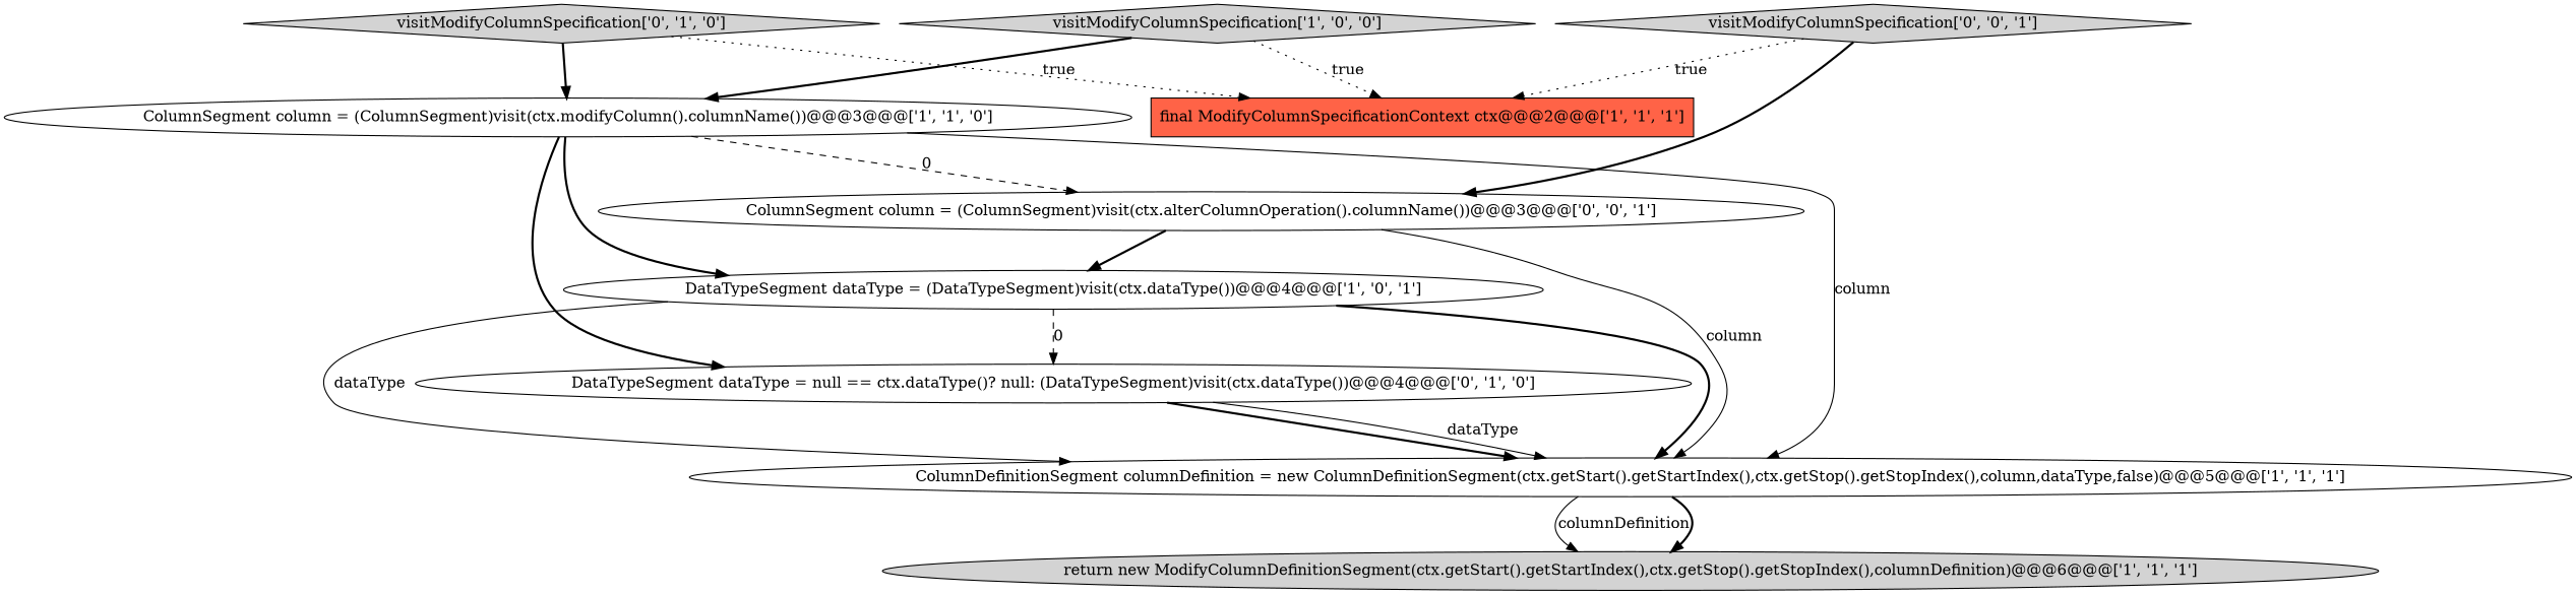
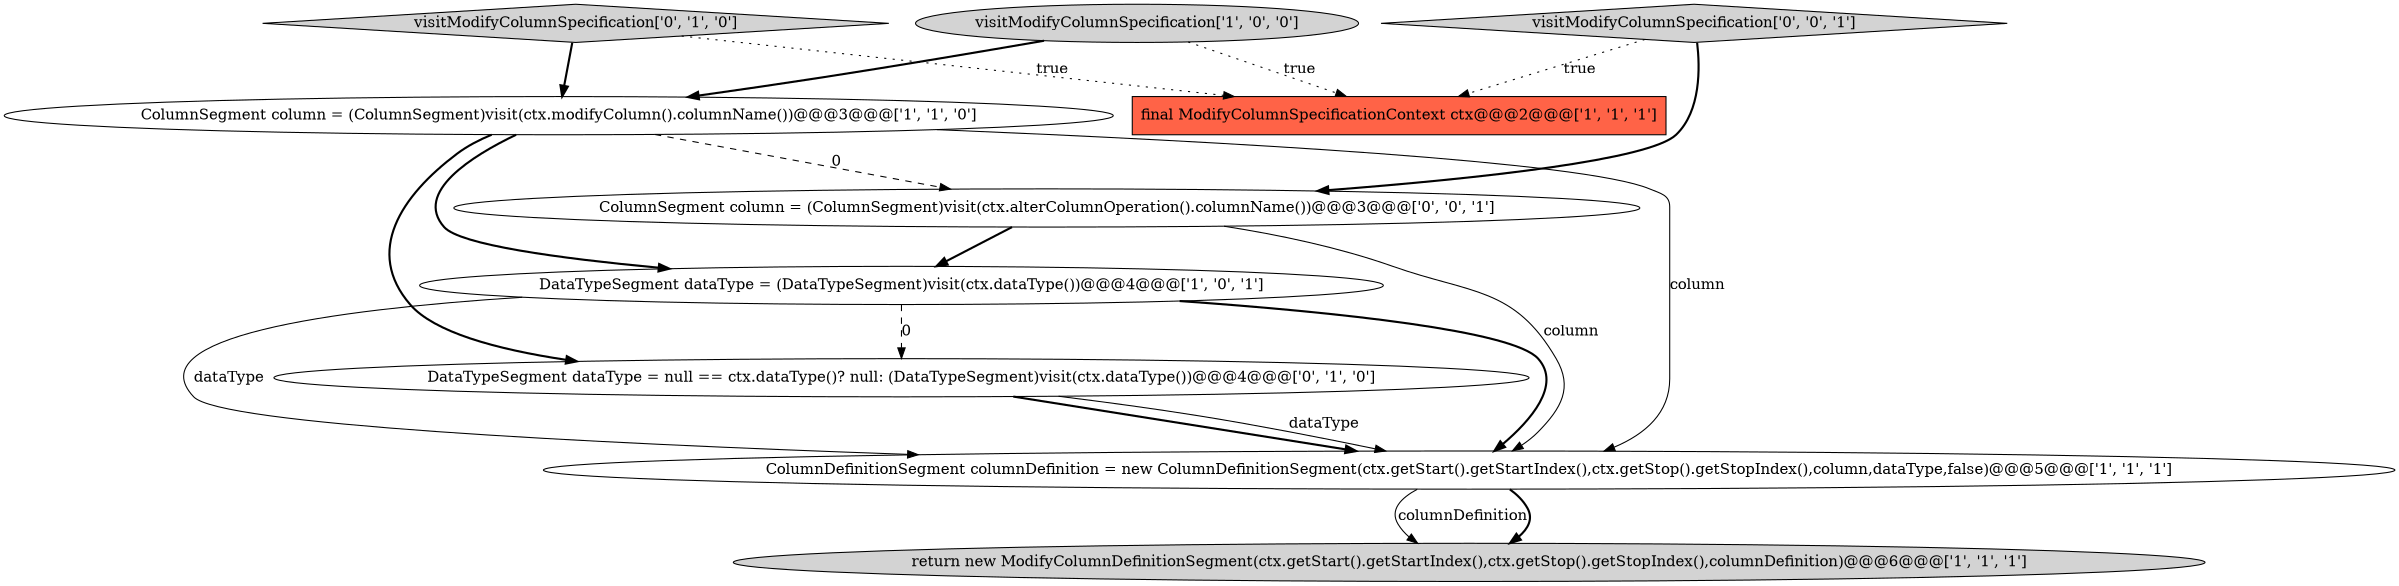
  digraph {
    node [fillcolor=white shape=ellipse style=filled]
    edge [style=bold]
    n1 [label="ColumnDefinitionSegment columnDefinition = new ColumnDefinitionSegment(ctx.getStart().getStartIndex(),ctx.getStop().getStopIndex(),column,dataType,false)@@@5@@@['1', '1', '1']"]
    n2 [fillcolor=lightgray label="return new ModifyColumnDefinitionSegment(ctx.getStart().getStartIndex(),ctx.getStop().getStopIndex(),columnDefinition)@@@6@@@['1', '1', '1']"]
    n3 [fillcolor=lightgray label="visitModifyColumnSpecification['0', '0', '1']" shape=diamond]
    n4 [fillcolor=tomato label="final ModifyColumnSpecificationContext ctx@@@2@@@['1', '1', '1']" shape=box]
    n5 [label="ColumnSegment column = (ColumnSegment)visit(ctx.alterColumnOperation().columnName())@@@3@@@['0', '0', '1']"]
    n6 [label="ColumnSegment column = (ColumnSegment)visit(ctx.modifyColumn().columnName())@@@3@@@['1', '1', '0']"]
    n7 [label="DataTypeSegment dataType = null == ctx.dataType()? null: (DataTypeSegment)visit(ctx.dataType())@@@4@@@['0', '1', '0']"]
    n8 [label="DataTypeSegment dataType = (DataTypeSegment)visit(ctx.dataType())@@@4@@@['1', '0', '1']"]
    n9 [fillcolor=lightgray label="visitModifyColumnSpecification['0', '1', '0']" shape=diamond]
-   n10 [fillcolor=lightgray label="visitModifyColumnSpecification['1', '0', '0']" shape=diamond]
+   n10 [fillcolor=lightgray label="visitModifyColumnSpecification['1', '0', '0']"]
    n1 -> n2 [label=columnDefinition style=solid]
    n1 -> n2
    n3 -> n4 [label=true style=dotted]
    n3 -> n5
    n5 -> n1 [label=column style=solid]
    n5 -> n8
    n6 -> n1 [label=column style=solid]
    n6 -> n5 [label=0 style=dashed]
    n6 -> n7
    n6 -> n8
    n7 -> n1
    n7 -> n1 [label=dataType style=solid]
    n8 -> n1 [label=dataType style=solid]
    n8 -> n1
    n8 -> n7 [label=0 style=dashed]
    n9 -> n4 [label=true style=dotted]
    n9 -> n6
    n10 -> n4 [label=true style=dotted]
    n10 -> n6
  }
